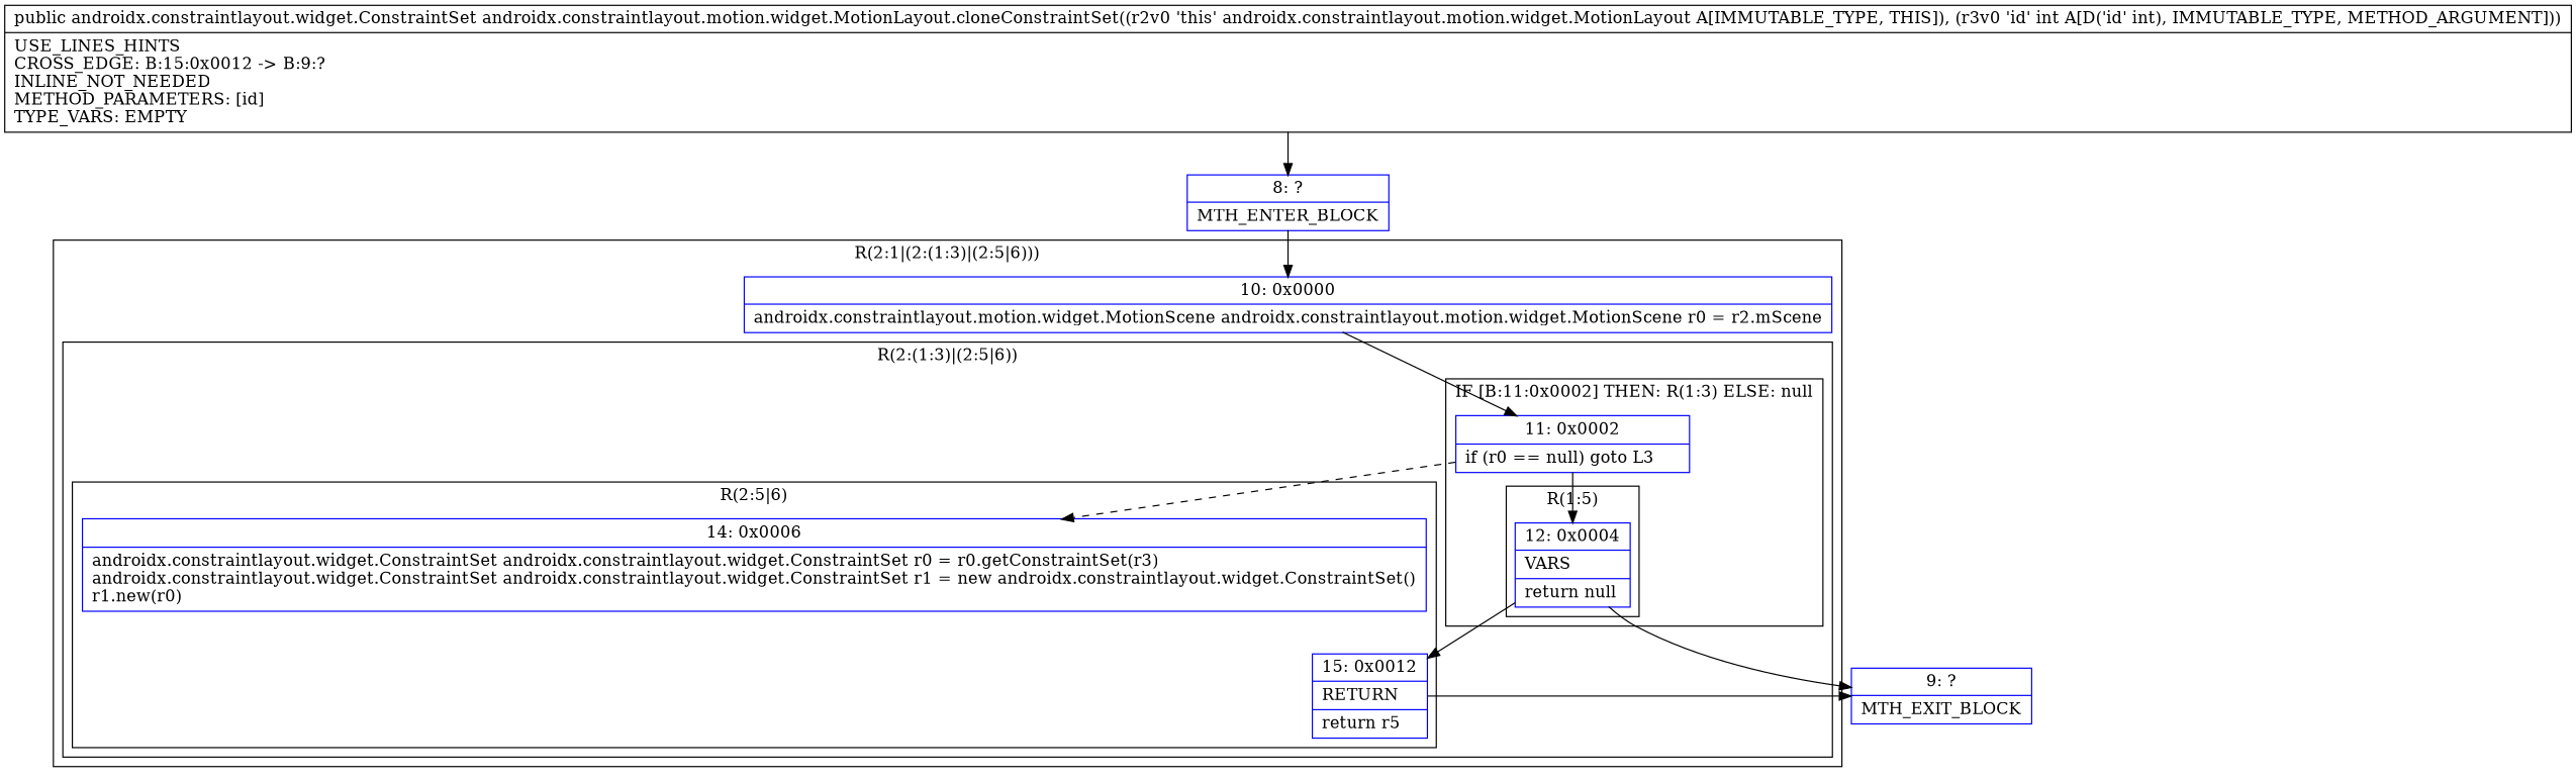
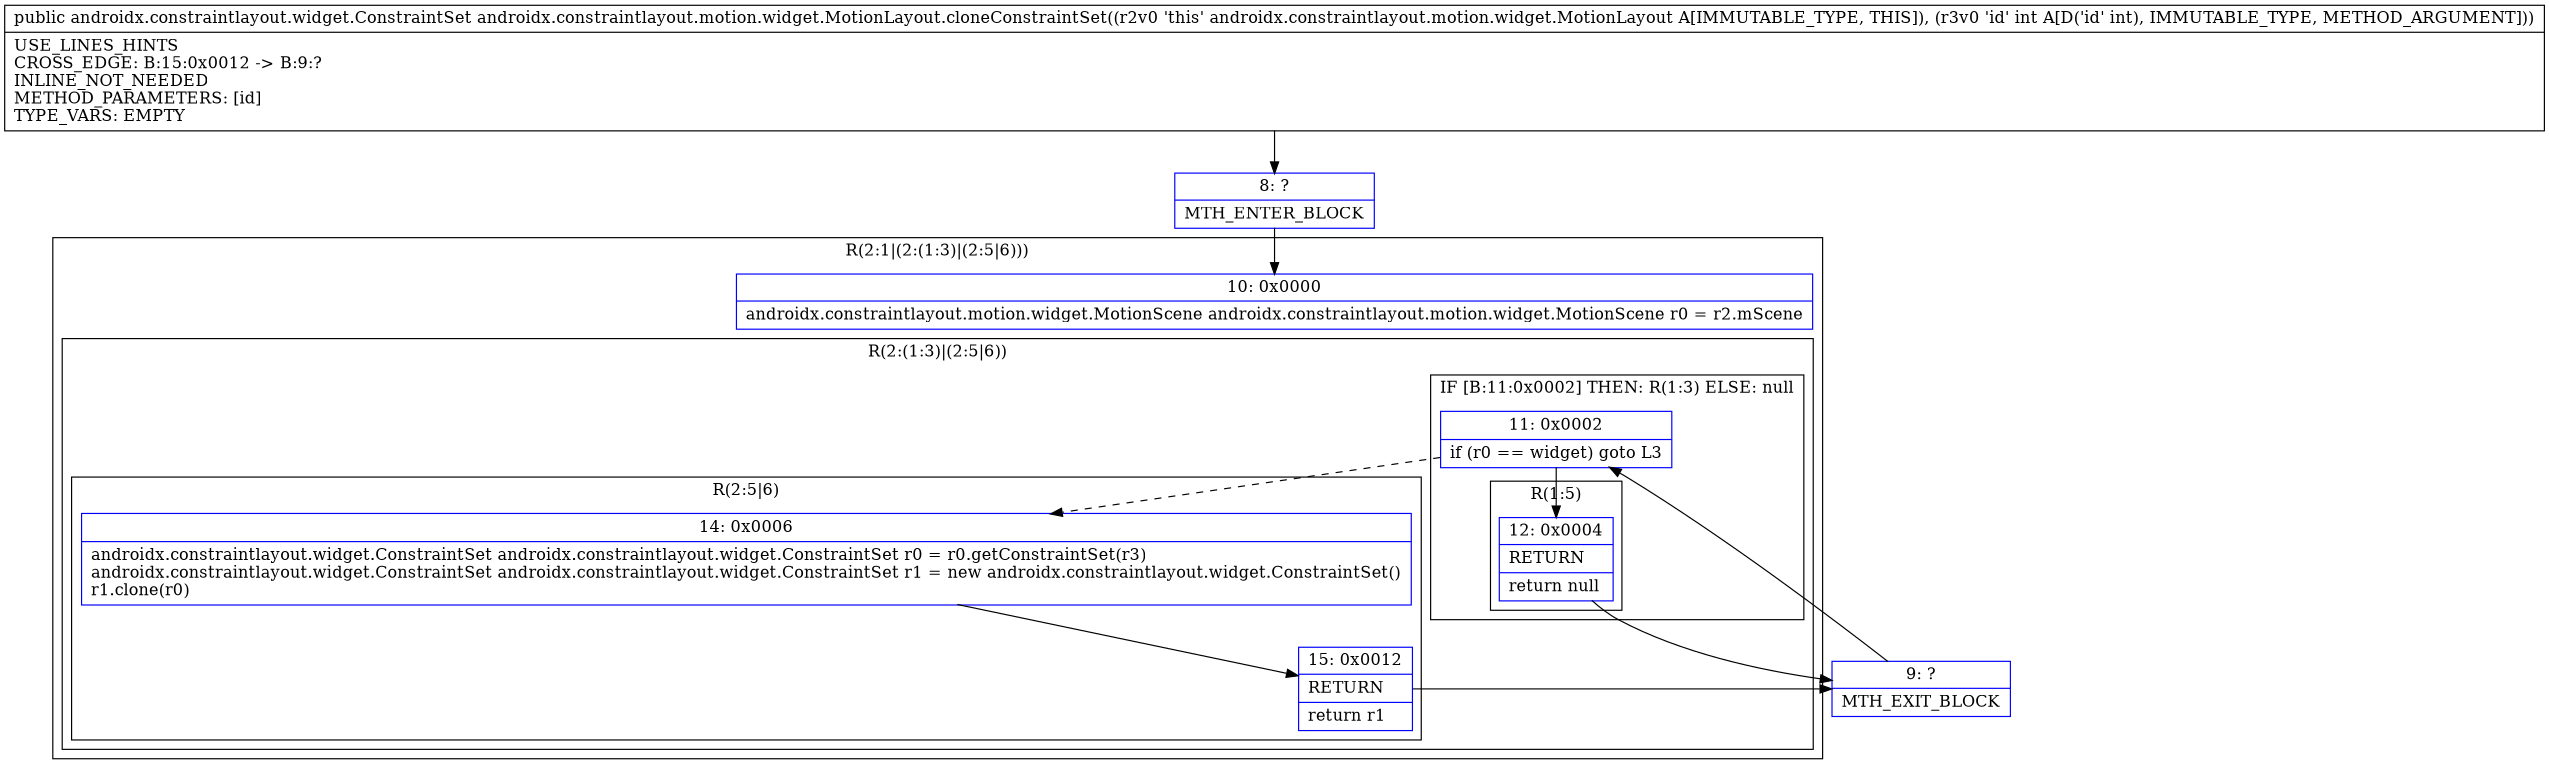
  digraph {
    node [color=blue shape=record]
-   n1 [label="{12\:\ 0x0004|VARS\l|return null\l}"]
-   n2 [label="{11\:\ 0x0002|if (r0 == null) goto L3\l}"]
-   n3 [label="{14\:\ 0x0006|androidx.constraintlayout.widget.ConstraintSet androidx.constraintlayout.widget.ConstraintSet r0 = r0.getConstraintSet(r3)\landroidx.constraintlayout.widget.ConstraintSet androidx.constraintlayout.widget.ConstraintSet r1 = new androidx.constraintlayout.widget.ConstraintSet()\lr1.new(r0)\l}"]
-   n4 [label="{15\:\ 0x0012|RETURN\l|return r5\l}"]
+   n1 [label="{12\:\ 0x0004|RETURN\l|return null\l}"]
+   n2 [label="{11\:\ 0x0002|if (r0 == widget) goto L3\l}"]
+   n3 [label="{14\:\ 0x0006|androidx.constraintlayout.widget.ConstraintSet androidx.constraintlayout.widget.ConstraintSet r0 = r0.getConstraintSet(r3)\landroidx.constraintlayout.widget.ConstraintSet androidx.constraintlayout.widget.ConstraintSet r1 = new androidx.constraintlayout.widget.ConstraintSet()\lr1.clone(r0)\l}"]
+   n4 [label="{15\:\ 0x0012|RETURN\l|return r1\l}"]
    n5 [label="{10\:\ 0x0000|androidx.constraintlayout.motion.widget.MotionScene androidx.constraintlayout.motion.widget.MotionScene r0 = r2.mScene\l}"]
    n6 [label="{9\:\ ?|MTH_EXIT_BLOCK\l}"]
    n7 [label="{8\:\ ?|MTH_ENTER_BLOCK\l}"]
    n8 [label="{public androidx.constraintlayout.widget.ConstraintSet androidx.constraintlayout.motion.widget.MotionLayout.cloneConstraintSet((r2v0 'this' androidx.constraintlayout.motion.widget.MotionLayout A[IMMUTABLE_TYPE, THIS]), (r3v0 'id' int A[D('id' int), IMMUTABLE_TYPE, METHOD_ARGUMENT]))  | USE_LINES_HINTS\lCROSS_EDGE: B:15:0x0012 \-\> B:9:?\lINLINE_NOT_NEEDED\lMETHOD_PARAMETERS: [id]\lTYPE_VARS: EMPTY\l}" color=""]
    subgraph cluster_1 {
      label="R(2:1|(2:(1:3)|(2:5|6)))"
      n5
      subgraph cluster_2 {
        label="R(2:(1:3)|(2:5|6))"
        subgraph cluster_3 {
          label="IF [B:11:0x0002] THEN: R(1:3) ELSE: null"
          n2
          subgraph cluster_4 {
            label="R(1:5)"
            n1
          }
        }
        subgraph cluster_5 {
          label="R(2:5|6)"
          n3
          n4
        }
      }
    }
    n1 -> n6
    n2 -> n1
    n2 -> n3 [style=dashed]
-   n1 -> n4
+   n3 -> n4
    n4 -> n6
-   n5 -> n2
+   n6 -> n2
    n7 -> n5
    n8 -> n7
  }
